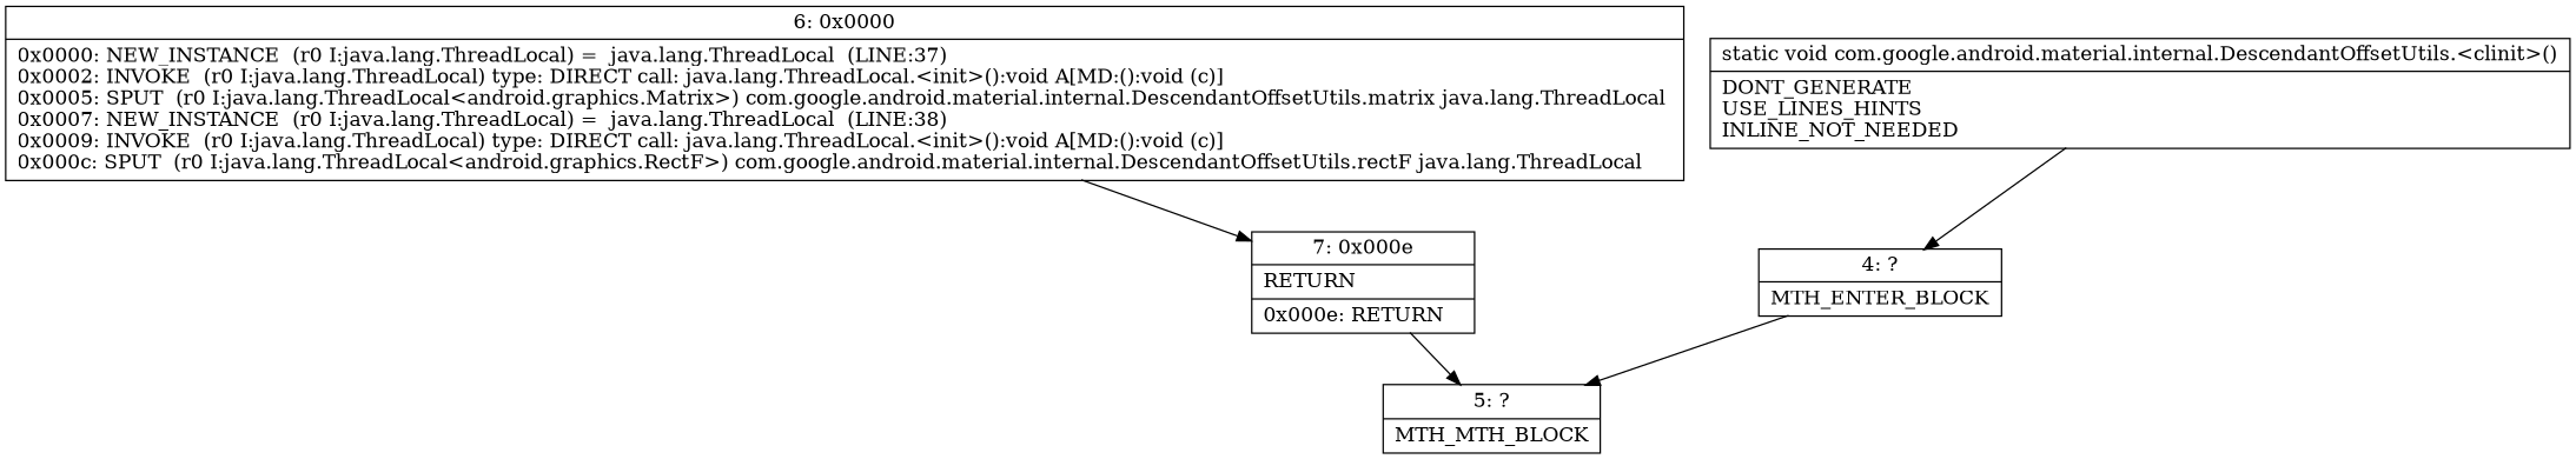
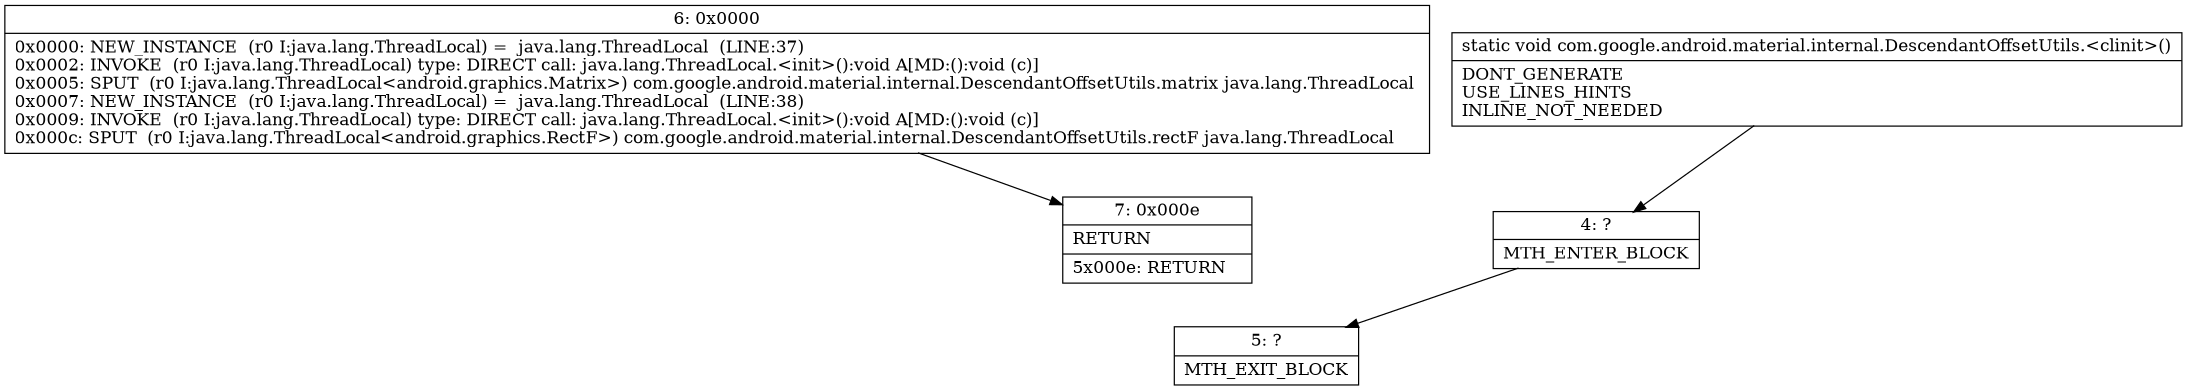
  digraph {
    node [shape=record]
    n1 [label="{4\:\ ?|MTH_ENTER_BLOCK\l}"]
-   n2 [label="{5\:\ ?|MTH_MTH_BLOCK\l}"]
+   n2 [label="{5\:\ ?|MTH_EXIT_BLOCK\l}"]
    n3 [label="{6\:\ 0x0000|0x0000: NEW_INSTANCE  (r0 I:java.lang.ThreadLocal) =  java.lang.ThreadLocal  (LINE:37)\l0x0002: INVOKE  (r0 I:java.lang.ThreadLocal) type: DIRECT call: java.lang.ThreadLocal.\<init\>():void A[MD:():void (c)]\l0x0005: SPUT  (r0 I:java.lang.ThreadLocal\<android.graphics.Matrix\>) com.google.android.material.internal.DescendantOffsetUtils.matrix java.lang.ThreadLocal \l0x0007: NEW_INSTANCE  (r0 I:java.lang.ThreadLocal) =  java.lang.ThreadLocal  (LINE:38)\l0x0009: INVOKE  (r0 I:java.lang.ThreadLocal) type: DIRECT call: java.lang.ThreadLocal.\<init\>():void A[MD:():void (c)]\l0x000c: SPUT  (r0 I:java.lang.ThreadLocal\<android.graphics.RectF\>) com.google.android.material.internal.DescendantOffsetUtils.rectF java.lang.ThreadLocal \l}"]
-   n4 [label="{7\:\ 0x000e|RETURN\l|0x000e: RETURN   \l}"]
+   n4 [label="{7\:\ 0x000e|RETURN\l|5x000e: RETURN   \l}"]
    n5 [label="{static void com.google.android.material.internal.DescendantOffsetUtils.\<clinit\>()  | DONT_GENERATE\lUSE_LINES_HINTS\lINLINE_NOT_NEEDED\l}"]
    n1 -> n2
    n3 -> n4
-   n4 -> n2
    n5 -> n1
  }
